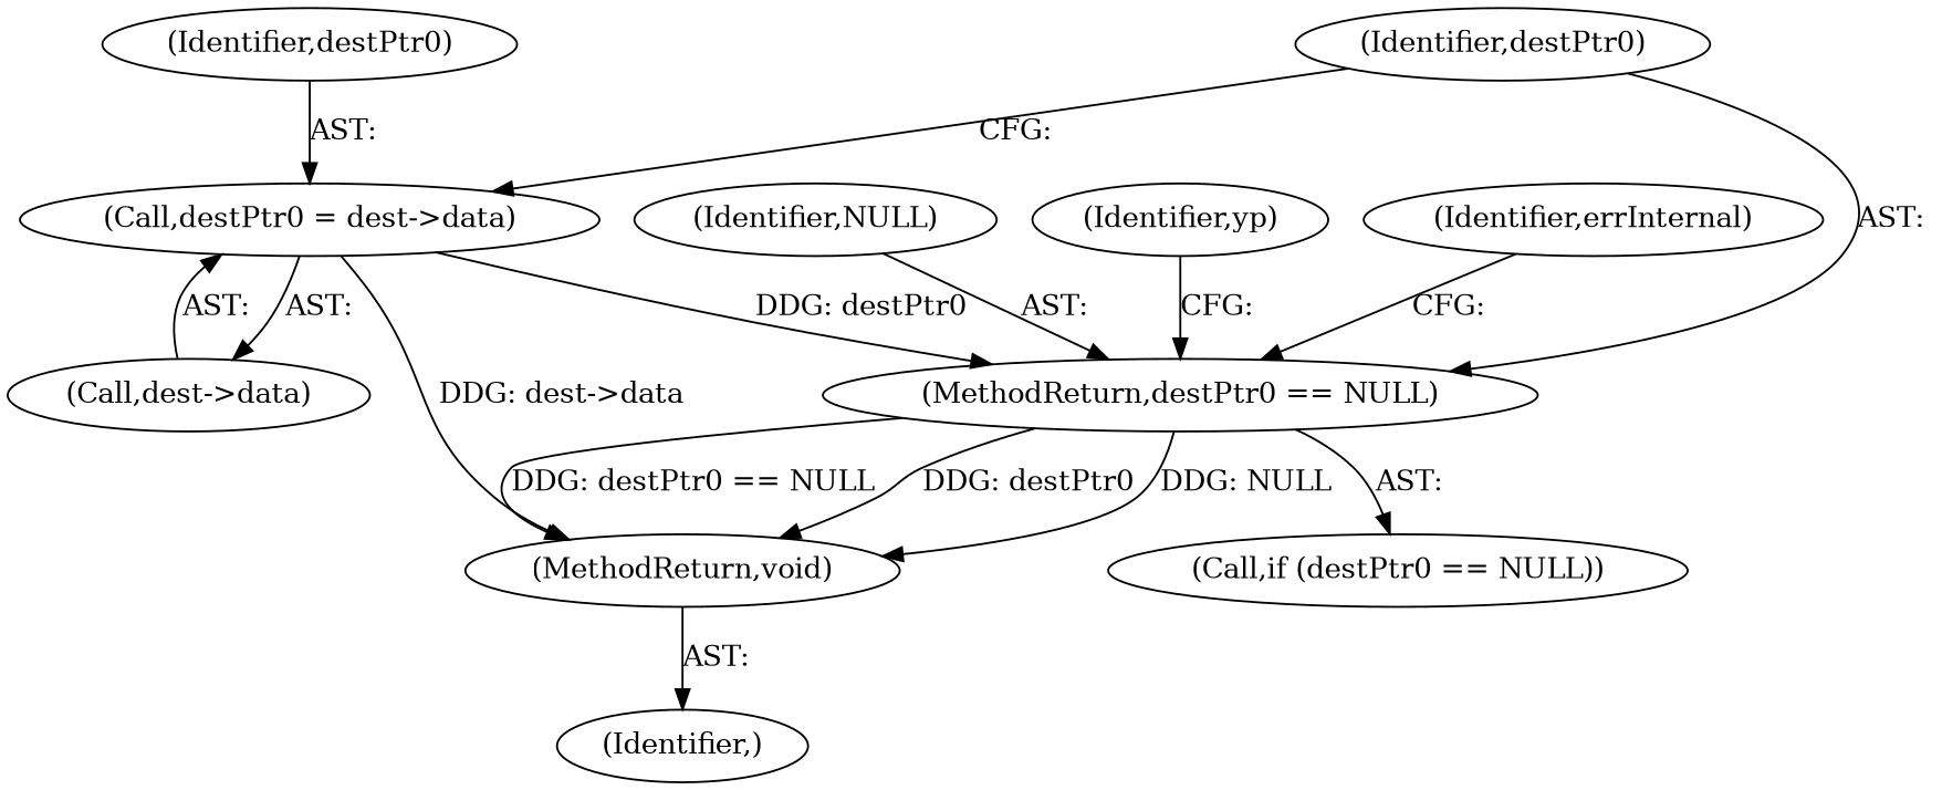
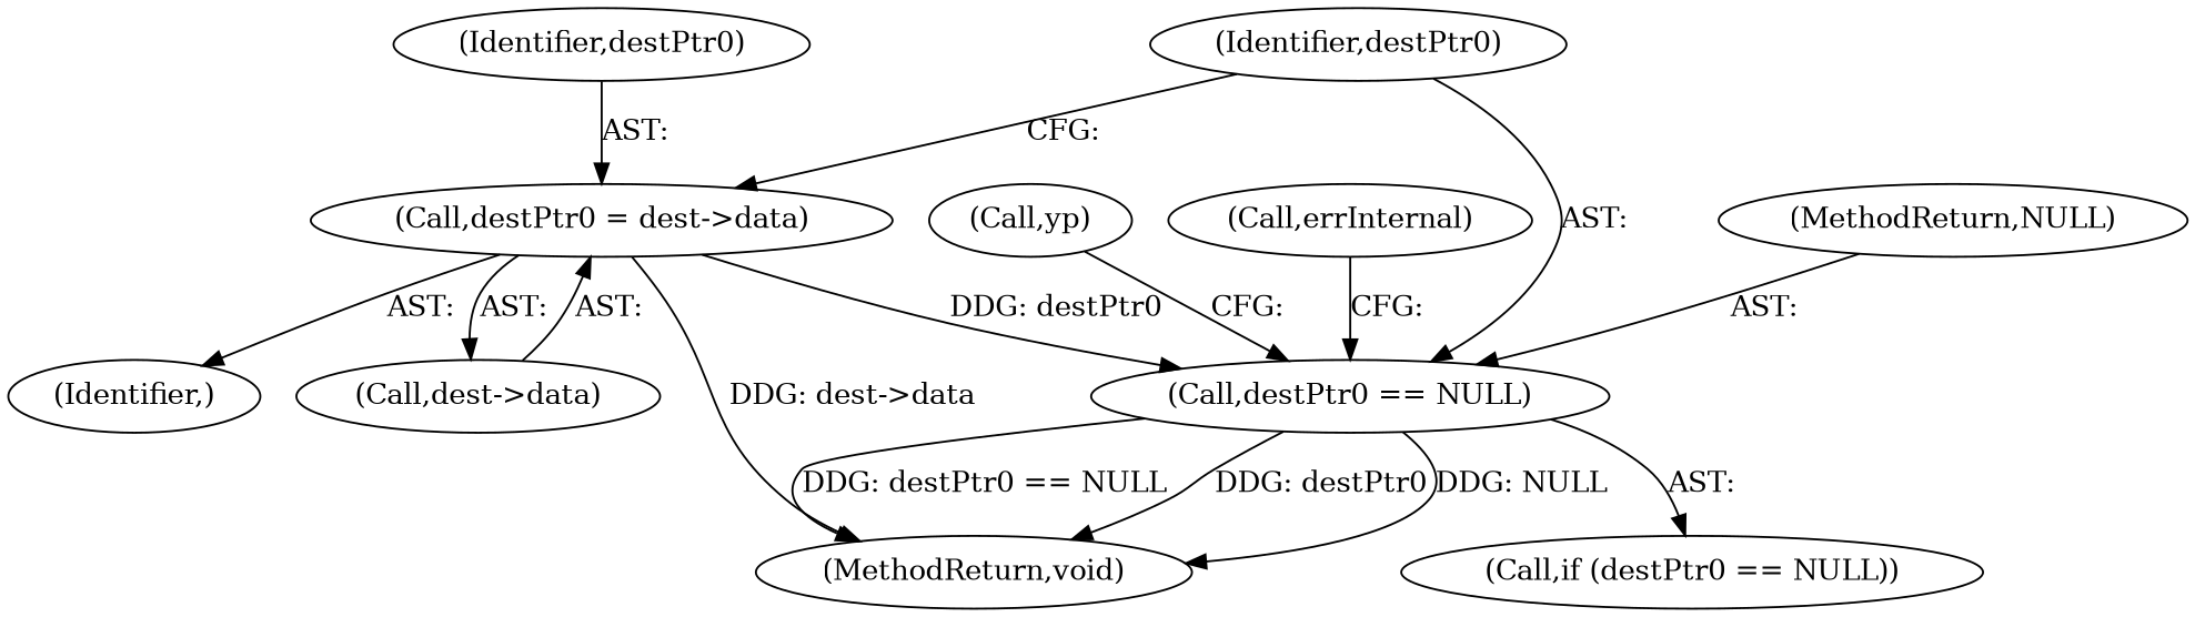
  digraph {
-   n1 [label="(MethodReturn,destPtr0 == NULL)"]
+   n1 [label="(Call,destPtr0 == NULL)"]
    n2 [label="(Call,if (destPtr0 == NULL))"]
    n3 [label="(MethodReturn,void)"]
-   n4 [label="(Identifier,NULL)"]
+   n4 [label="(MethodReturn,NULL)"]
    n5 [label="(Call,destPtr0 = dest->data)"]
    n6 [label="(Call,dest->data)"]
    n7 [label="(Identifier,)"]
    n8 [label="(Identifier,destPtr0)"]
    n9 [label="(Identifier,destPtr0)"]
-   n10 [label="(Identifier,yp)"]
-   n11 [label="(Identifier,errInternal)"]
+   n10 [label="(Call,yp)"]
+   n11 [label="(Call,errInternal)"]
    n1 -> n2 [label="AST: "]
    n1 -> n3 [label="DDG: destPtr0 == NULL"]
    n1 -> n3 [label="DDG: destPtr0"]
    n1 -> n3 [label="DDG: NULL"]
    n4 -> n1 [label="AST: "]
    n5 -> n1 [label="DDG: destPtr0"]
    n5 -> n3 [label="DDG: dest->data"]
    n5 -> n6 [label="AST: "]
-   n3 -> n7 [label="AST: "]
+   n5 -> n7 [label="AST: "]
    n6 -> n5 [label="AST: "]
    n8 -> n1 [label="AST: "]
    n8 -> n5 [label="CFG: "]
    n9 -> n5 [label="AST: "]
    n10 -> n1 [label="CFG: "]
    n11 -> n1 [label="CFG: "]
  }
